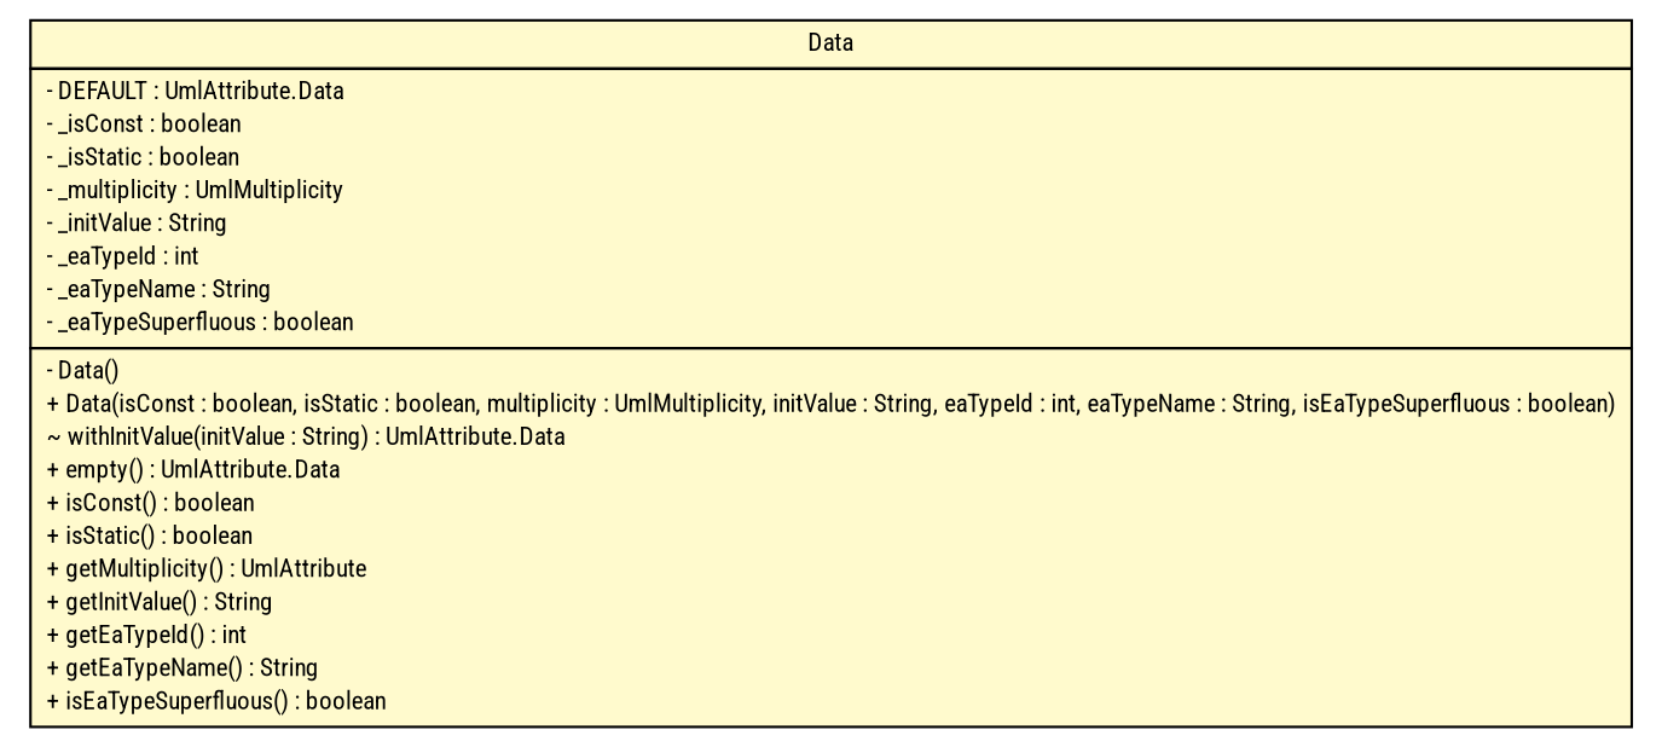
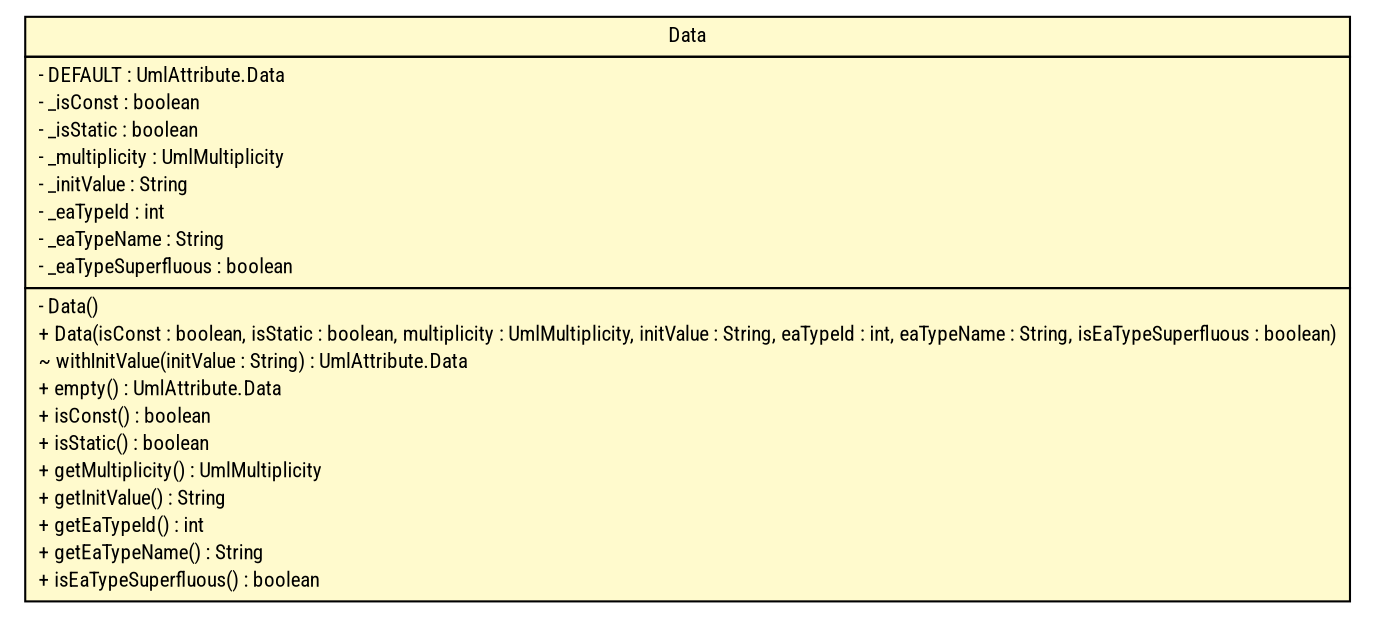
  digraph {
    nodesep=0.25
    ranksep=0.5
    fontname="Roboto Condensed"
-   n1 [fontcolor=black fontname="Roboto Condensed" fontsize=10.0 label=<<table title="org.tanjakostic.jcleancim.model.UmlAttribute.Data" border="0" cellborder="1" cellspacing="0" cellpadding="2" port="p" bgcolor="lemonChiffon" href="./UmlAttribute.Data.html"> 		<tr><td><table border="0" cellspacing="0" cellpadding="1"> <tr><td align="center" balign="center"> Data </td></tr> 		</table></td></tr> 		<tr><td><table border="0" cellspacing="0" cellpadding="1"> <tr><td align="left" balign="left"> - DEFAULT : UmlAttribute.Data </td></tr> <tr><td align="left" balign="left"> - _isConst : boolean </td></tr> <tr><td align="left" balign="left"> - _isStatic : boolean </td></tr> <tr><td align="left" balign="left"> - _multiplicity : UmlMultiplicity </td></tr> <tr><td align="left" balign="left"> - _initValue : String </td></tr> <tr><td align="left" balign="left"> - _eaTypeId : int </td></tr> <tr><td align="left" balign="left"> - _eaTypeName : String </td></tr> <tr><td align="left" balign="left"> - _eaTypeSuperfluous : boolean </td></tr> 		</table></td></tr> 		<tr><td><table border="0" cellspacing="0" cellpadding="1"> <tr><td align="left" balign="left"> - Data() </td></tr> <tr><td align="left" balign="left"> + Data(isConst : boolean, isStatic : boolean, multiplicity : UmlMultiplicity, initValue : String, eaTypeId : int, eaTypeName : String, isEaTypeSuperfluous : boolean) </td></tr> <tr><td align="left" balign="left"> ~ withInitValue(initValue : String) : UmlAttribute.Data </td></tr> <tr><td align="left" balign="left"> + empty() : UmlAttribute.Data </td></tr> <tr><td align="left" balign="left"> + isConst() : boolean </td></tr> <tr><td align="left" balign="left"> + isStatic() : boolean </td></tr> <tr><td align="left" balign="left"> + getMultiplicity() : UmlAttribute </td></tr> <tr><td align="left" balign="left"> + getInitValue() : String </td></tr> <tr><td align="left" balign="left"> + getEaTypeId() : int </td></tr> <tr><td align="left" balign="left"> + getEaTypeName() : String </td></tr> <tr><td align="left" balign="left"> + isEaTypeSuperfluous() : boolean </td></tr> 		</table></td></tr> 		</table>> shape=plaintext]
+   n1 [fontcolor=black fontname="Roboto Condensed" fontsize=10.0 label=<<table title="org.tanjakostic.jcleancim.model.UmlAttribute.Data" border="0" cellborder="1" cellspacing="0" cellpadding="2" port="p" bgcolor="lemonChiffon" href="./UmlAttribute.Data.html"> 		<tr><td><table border="0" cellspacing="0" cellpadding="1"> <tr><td align="center" balign="center"> Data </td></tr> 		</table></td></tr> 		<tr><td><table border="0" cellspacing="0" cellpadding="1"> <tr><td align="left" balign="left"> - DEFAULT : UmlAttribute.Data </td></tr> <tr><td align="left" balign="left"> - _isConst : boolean </td></tr> <tr><td align="left" balign="left"> - _isStatic : boolean </td></tr> <tr><td align="left" balign="left"> - _multiplicity : UmlMultiplicity </td></tr> <tr><td align="left" balign="left"> - _initValue : String </td></tr> <tr><td align="left" balign="left"> - _eaTypeId : int </td></tr> <tr><td align="left" balign="left"> - _eaTypeName : String </td></tr> <tr><td align="left" balign="left"> - _eaTypeSuperfluous : boolean </td></tr> 		</table></td></tr> 		<tr><td><table border="0" cellspacing="0" cellpadding="1"> <tr><td align="left" balign="left"> - Data() </td></tr> <tr><td align="left" balign="left"> + Data(isConst : boolean, isStatic : boolean, multiplicity : UmlMultiplicity, initValue : String, eaTypeId : int, eaTypeName : String, isEaTypeSuperfluous : boolean) </td></tr> <tr><td align="left" balign="left"> ~ withInitValue(initValue : String) : UmlAttribute.Data </td></tr> <tr><td align="left" balign="left"> + empty() : UmlAttribute.Data </td></tr> <tr><td align="left" balign="left"> + isConst() : boolean </td></tr> <tr><td align="left" balign="left"> + isStatic() : boolean </td></tr> <tr><td align="left" balign="left"> + getMultiplicity() : UmlMultiplicity </td></tr> <tr><td align="left" balign="left"> + getInitValue() : String </td></tr> <tr><td align="left" balign="left"> + getEaTypeId() : int </td></tr> <tr><td align="left" balign="left"> + getEaTypeName() : String </td></tr> <tr><td align="left" balign="left"> + isEaTypeSuperfluous() : boolean </td></tr> 		</table></td></tr> 		</table>> shape=plaintext]
  }
